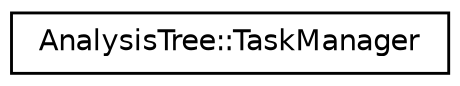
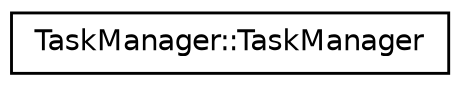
  digraph {
    rankdir=TB
-   n1 [color=black fillcolor=white fontname=Helvetica fontsize=10 height=0.2 label="AnalysisTree::TaskManager" shape=record style=filled width=0.4]
+   n1 [color=black fillcolor=white fontname=Helvetica fontsize=10 height=0.2 label="TaskManager::TaskManager" shape=record style=filled width=0.4]
  }
